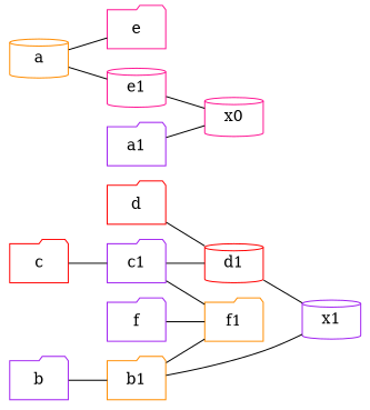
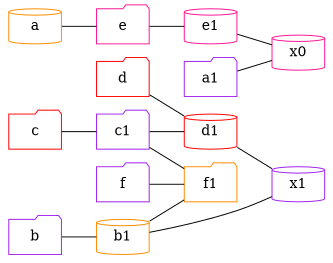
  graph {
    rankdir=LR
    node [color=purple labelfontsize=50 shape=folder]
-   b1 [color=darkorange]
+   b1 [color=darkorange shape=cylinder]
    f1 [color=darkorange]
    x1 [shape=cylinder]
    a [color=darkorange shape=cylinder]
    e [color=deeppink]
    x0 [color=deeppink shape=cylinder]
    a1
    c [color=red]
    c1
    d1 [color=red shape=cylinder]
    b
    d [color=red]
    e1 [color=deeppink shape=cylinder]
    f
    b1 -- f1
    b1 -- x1
    a -- e
-   a -- e1
+   e -- e1
    a1 -- x0
    c -- c1
    c1 -- f1
    c1 -- d1
    d1 -- x1
    b -- b1
    d -- d1
    e1 -- x0
    f -- f1
  }
